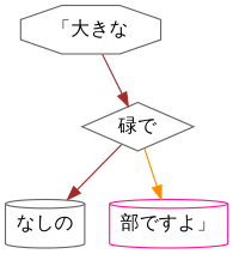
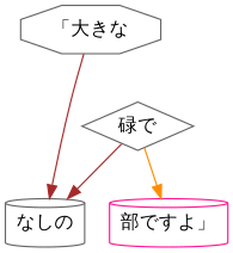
  digraph {
    fontname="Open Sans"
    node [color=gray40 fontname="Open Sans" shape=cylinder]
    edge [color=brown fontname="Open Sans"]
    n1 [label="「大きな" shape=octagon]
    n2 [label="碌で" shape=diamond]
    n3 [label="なしの"]
    n4 [color=deeppink label="部ですよ」"]
-   n1 -> n2
+   n1 -> n3
    n2 -> n3
    n2 -> n4 [color=darkorange]
  }
